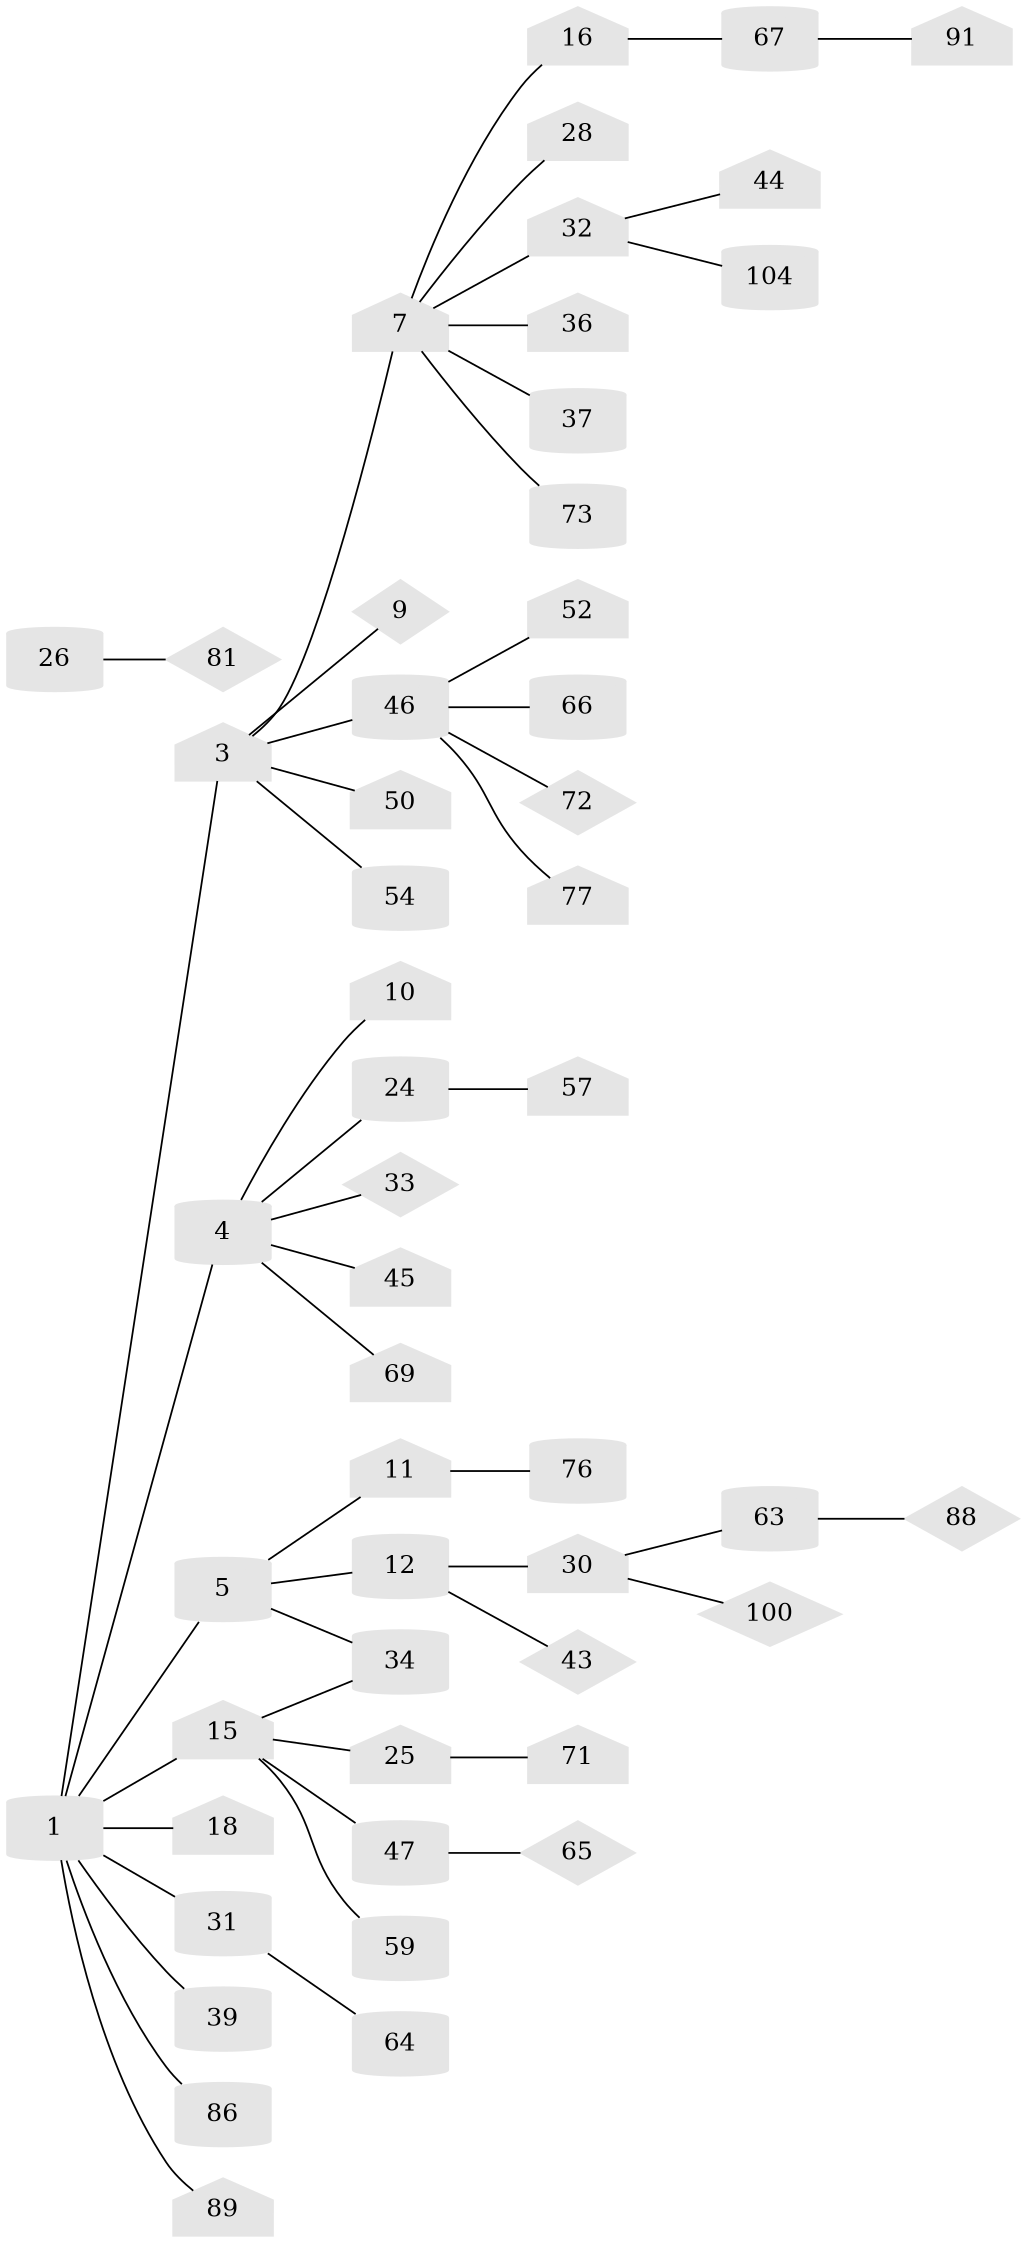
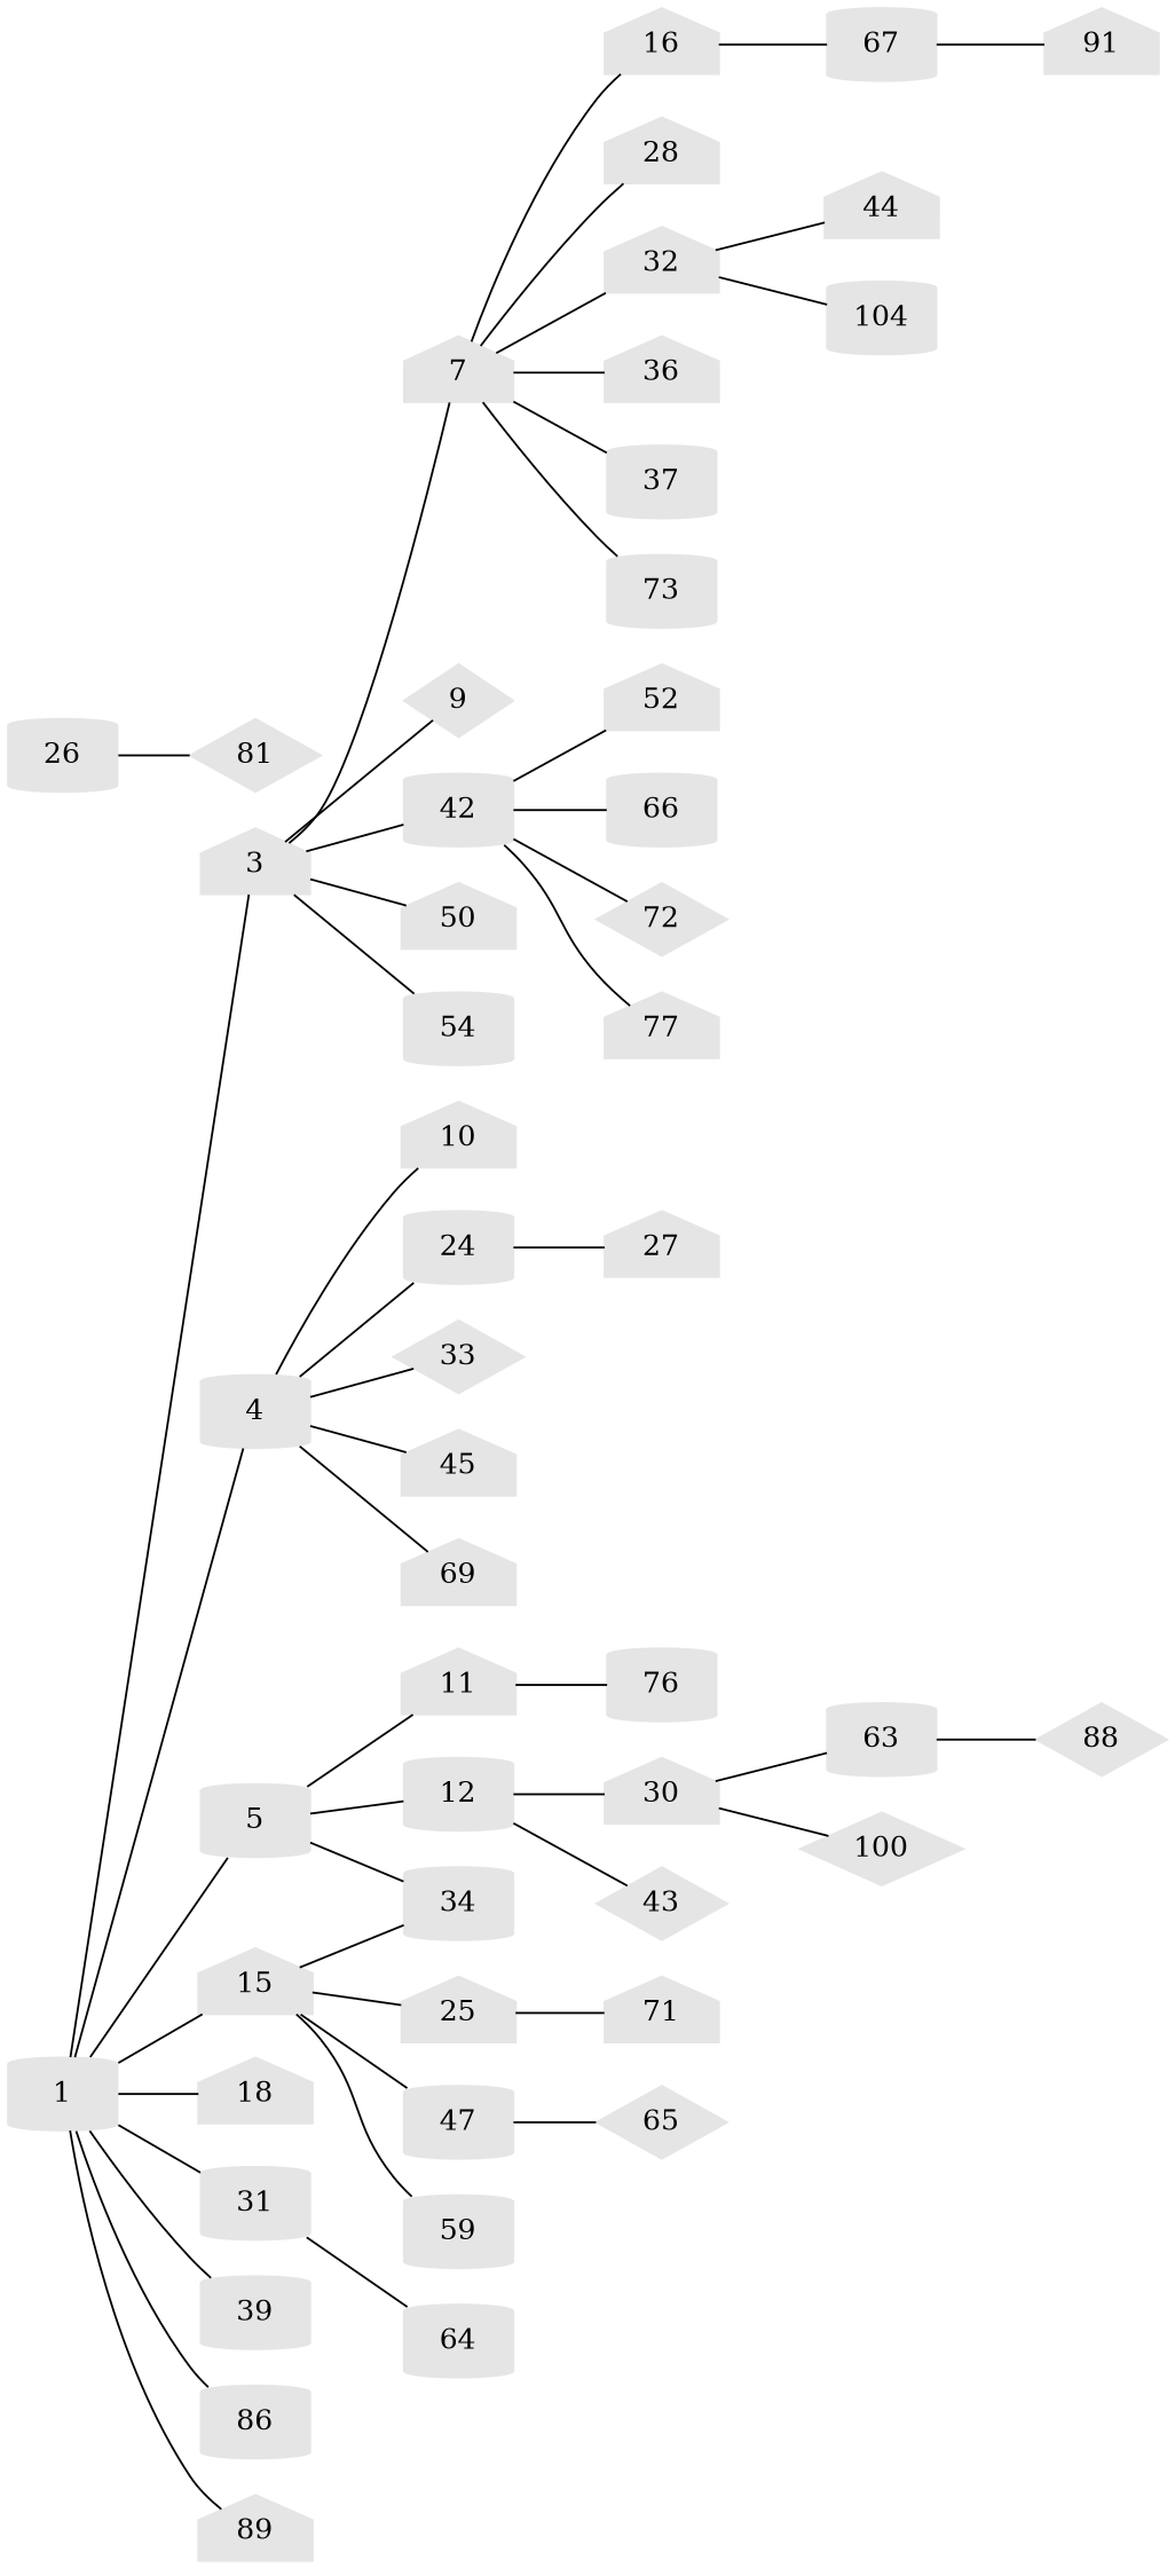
  graph {
    rankdir=LR
    node [color=gray90 shape=cylinder style=filled]
    1 [super="+2"]
    3 [shape=house]
    4 [super="+40"]
    5 [super="+6"]
    15 [shape=house super="+22+21"]
    18 [shape=house super="+55"]
    31 [super="+49+38"]
    39 [super="+84"]
    86
    89 [shape=house]
    7 [shape=house super="+8+17+13"]
    9 [shape=diamond super="+19"]
-   46 [super="+48"]
+   46 [super="+48" label=42]
    50 [shape=house super="+93"]
    54
    10 [shape=house super="+101+57"]
    24 [super="+62"]
    33 [shape=diamond]
    45 [shape=house]
    69 [shape=house]
    11 [shape=house super="+20+82"]
    12 [super="+53"]
    34 [super="+41"]
    25 [shape=house super="+85"]
    47
    59
    64
    16 [shape=house]
    28 [shape=house super="+61"]
    32 [shape=house super="+68+35"]
    36 [shape=house super="+60"]
    37 [super="+98"]
    73
    52 [shape=house]
    66
    72 [shape=diamond]
    77 [shape=house super="+96"]
-   27 [shape=house label=57]
+   27 [shape=house]
    76
    30 [shape=house]
    43 [shape=diamond]
    26 [super="+75"]
    81 [shape=diamond super="+87"]
    67
    44 [shape=house]
    104
    63 [super="+74"]
    100 [shape=diamond]
    71 [shape=house super="+95+80"]
    65 [shape=diamond super="+70"]
    91 [shape=house]
    88 [shape=diamond]
    1 -- 3
    1 -- 4
    1 -- 5
    1 -- 15
    1 -- 18
    1 -- 31
    1 -- 39
    1 -- 86
    1 -- 89
    3 -- 7
    3 -- 9
    3 -- 46
    3 -- 50
    3 -- 54
    4 -- 10
    4 -- 24
    4 -- 33
    4 -- 45
    4 -- 69
    5 -- 11
    5 -- 12
    5 -- 34
    15 -- 34
    15 -- 25
    15 -- 47
    15 -- 59
    31 -- 64
    7 -- 16
    7 -- 28
    7 -- 32
    7 -- 36
    7 -- 37
    7 -- 73
    46 -- 52
    46 -- 66
    46 -- 72
    46 -- 77
    24 -- 27
    11 -- 76
    12 -- 30
    12 -- 43
    25 -- 71
    47 -- 65
    16 -- 67
    32 -- 44
    32 -- 104
    30 -- 63
    30 -- 100
    26 -- 81
    67 -- 91
    63 -- 88
  }
